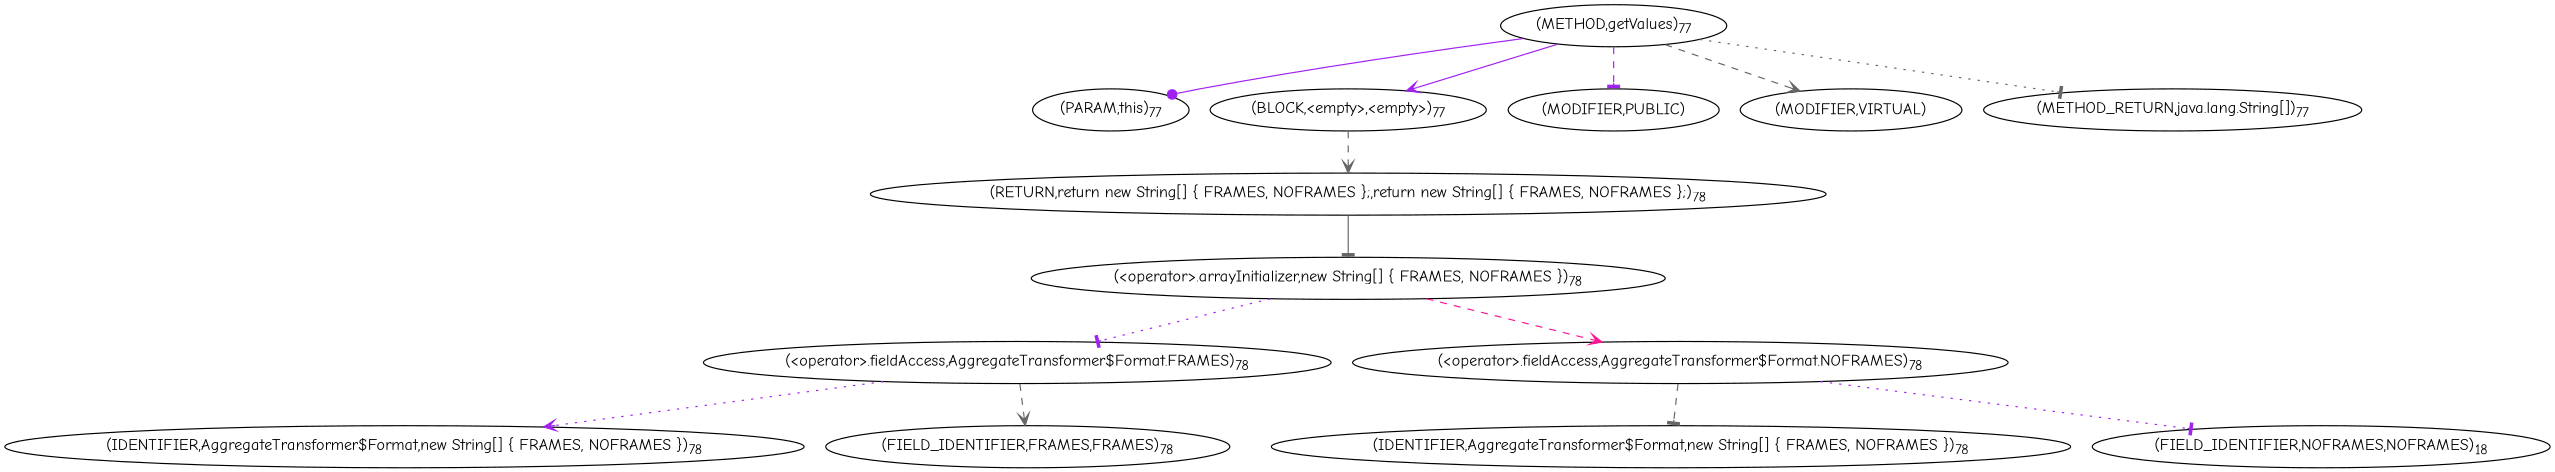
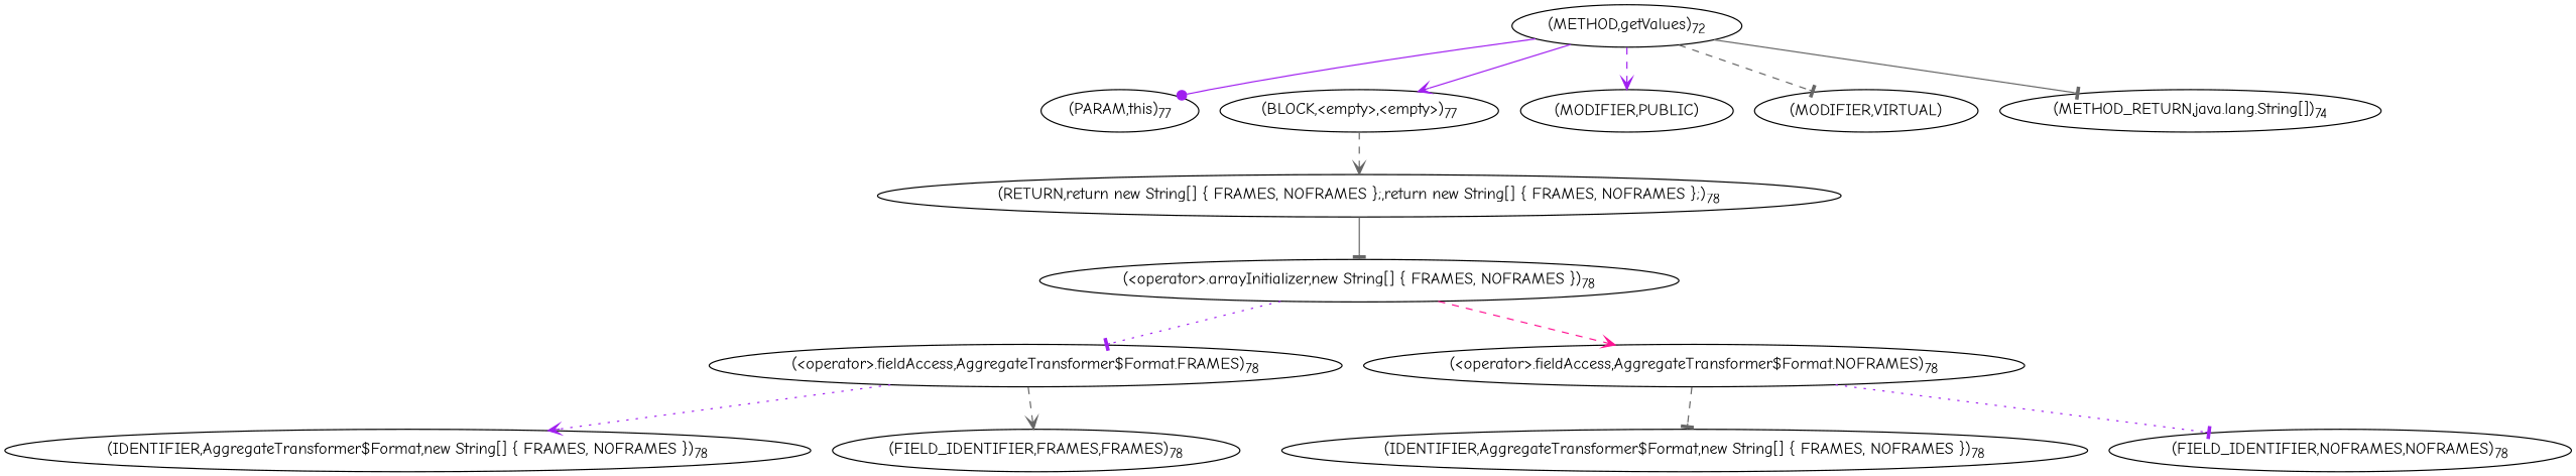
  digraph {
    fontname="Comic Neue"
    node [fontname="Comic Neue"]
    edge [arrowhead=tee color=purple fontname="Comic Neue" style=dashed]
-   n1 [label=<(METHOD,getValues)<SUB>77</SUB>>]
+   n1 [label=<(METHOD,getValues)<SUB>72</SUB>>]
    n2 [label=<(PARAM,this)<SUB>77</SUB>>]
    n3 [label=<(BLOCK,&lt;empty&gt;,&lt;empty&gt;)<SUB>77</SUB>>]
    n4 [label=<(MODIFIER,PUBLIC)>]
    n5 [label=<(MODIFIER,VIRTUAL)>]
-   n6 [label=<(METHOD_RETURN,java.lang.String[])<SUB>77</SUB>>]
+   n6 [label=<(METHOD_RETURN,java.lang.String[])<SUB>74</SUB>>]
    n7 [label=<(RETURN,return new String[] { FRAMES, NOFRAMES };,return new String[] { FRAMES, NOFRAMES };)<SUB>78</SUB>>]
    n8 [label=<(&lt;operator&gt;.arrayInitializer,new String[] { FRAMES, NOFRAMES })<SUB>78</SUB>>]
    n9 [label=<(&lt;operator&gt;.fieldAccess,AggregateTransformer$Format.FRAMES)<SUB>78</SUB>>]
    n10 [label=<(&lt;operator&gt;.fieldAccess,AggregateTransformer$Format.NOFRAMES)<SUB>78</SUB>>]
    n11 [label=<(IDENTIFIER,AggregateTransformer$Format,new String[] { FRAMES, NOFRAMES })<SUB>78</SUB>>]
    n12 [label=<(FIELD_IDENTIFIER,FRAMES,FRAMES)<SUB>78</SUB>>]
    n13 [label=<(IDENTIFIER,AggregateTransformer$Format,new String[] { FRAMES, NOFRAMES })<SUB>78</SUB>>]
-   n14 [label=<(FIELD_IDENTIFIER,NOFRAMES,NOFRAMES)<SUB>18</SUB>>]
+   n14 [label=<(FIELD_IDENTIFIER,NOFRAMES,NOFRAMES)<SUB>78</SUB>>]
    n1 -> n2 [arrowhead=dot style=solid]
    n1 -> n3 [arrowhead=vee style=solid]
-   n1 -> n4
-   n1 -> n5 [arrowhead=vee color=gray40]
-   n1 -> n6 [color=gray40 style=dotted]
+   n1 -> n4 [arrowhead=vee]
+   n1 -> n5 [color=gray40]
+   n1 -> n6 [color=gray40 style=solid]
    n3 -> n7 [arrowhead=vee color=gray40]
    n7 -> n8 [color=gray40 style=solid]
    n8 -> n9 [style=dotted]
    n8 -> n10 [arrowhead=vee color=deeppink]
    n9 -> n11 [arrowhead=vee style=dotted]
    n9 -> n12 [arrowhead=vee color=gray40]
    n10 -> n13 [color=gray40]
    n10 -> n14 [style=dotted]
  }
